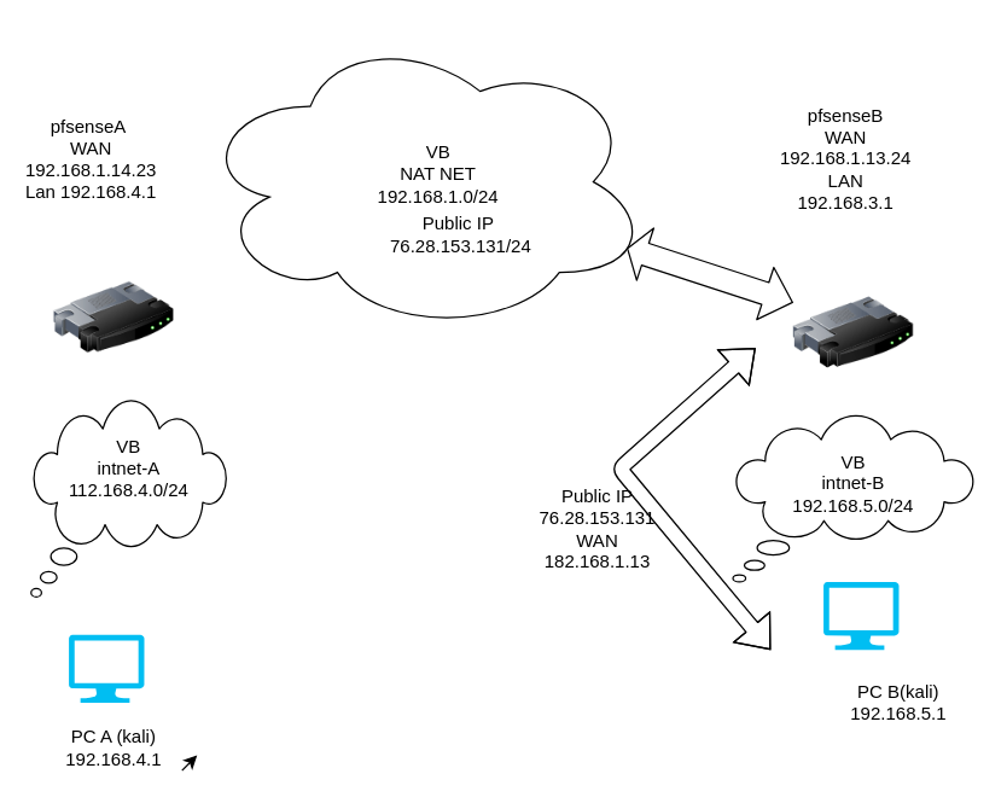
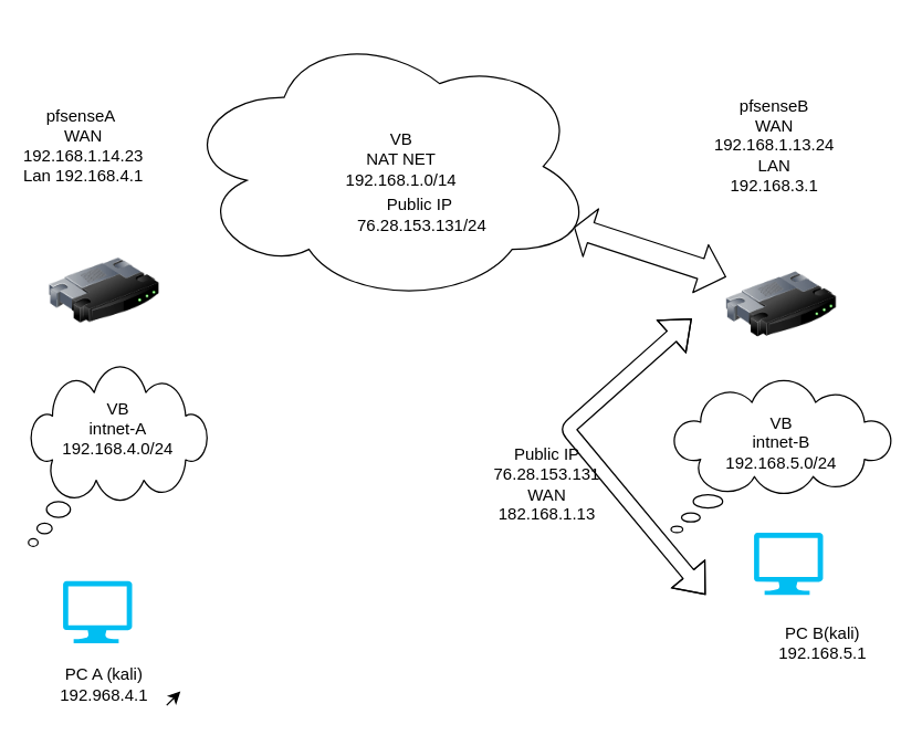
  <mxCell id="0" />
  <mxCell id="1" parent="0" />
  <mxCell id="2" value="" style="verticalLabelPosition=bottom;html=1;verticalAlign=top;align=center;strokeColor=none;fillColor=#00BEF2;shape=mxgraph.azure.computer;pointerEvents=1;" parent="1" vertex="1"><mxGeometry x="45" y="420" width="50" height="45" as="geometry" /></mxCell>
  <mxCell id="3" value="" style="verticalLabelPosition=bottom;html=1;verticalAlign=top;align=center;strokeColor=none;fillColor=#00BEF2;shape=mxgraph.azure.computer;pointerEvents=1;" parent="1" vertex="1"><mxGeometry x="545" y="385" width="50" height="45" as="geometry" /></mxCell>
  <mxCell id="4" style="edgeStyle=none;html=1;" parent="1" edge="1"><mxGeometry relative="1" as="geometry"><mxPoint x="130" y="500" as="targetPoint" /><mxPoint x="120" y="510" as="sourcePoint" /></mxGeometry></mxCell>
- <mxCell id="5" value="PC A (kali)&lt;br&gt;192.168.4.1" style="text;html=1;strokeColor=none;fillColor=none;align=center;verticalAlign=middle;whiteSpace=wrap;rounded=0;" parent="1" vertex="1"><mxGeometry x="45" y="480" width="60" height="30" as="geometry" /></mxCell>
+ <mxCell id="5" value="PC A (kali)&lt;br&gt;192.968.4.1" style="text;html=1;strokeColor=none;fillColor=none;align=center;verticalAlign=middle;whiteSpace=wrap;rounded=0;" parent="1" vertex="1"><mxGeometry x="45" y="480" width="60" height="30" as="geometry" /></mxCell>
  <mxCell id="6" value="pfsenseA&amp;nbsp;&lt;br&gt;WAN 192.168.1.14.23&lt;br&gt;Lan 192.168.4.1" style="text;html=1;strokeColor=none;fillColor=none;align=center;verticalAlign=middle;whiteSpace=wrap;rounded=0;" parent="1" vertex="1"><mxGeometry x="30" y="90" width="60" height="30" as="geometry" /></mxCell>
  <mxCell id="7" value="" style="whiteSpace=wrap;html=1;shape=mxgraph.basic.cloud_callout" parent="1" vertex="1"><mxGeometry x="20" y="265" width="130" height="130" as="geometry" /></mxCell>
  <mxCell id="8" value="" style="whiteSpace=wrap;html=1;shape=mxgraph.basic.cloud_callout" parent="1" vertex="1"><mxGeometry x="485" y="275" width="160" height="110" as="geometry" /></mxCell>
- <mxCell id="9" value="VB&lt;br&gt;intnet-A&lt;br&gt;112.168.4.0/24" style="text;html=1;strokeColor=none;fillColor=none;align=center;verticalAlign=middle;whiteSpace=wrap;rounded=0;" parent="1" vertex="1"><mxGeometry x="55" y="295" width="60" height="30" as="geometry" /></mxCell>
+ <mxCell id="9" value="VB&lt;br&gt;intnet-A&lt;br&gt;192.168.4.0/24" style="text;html=1;strokeColor=none;fillColor=none;align=center;verticalAlign=middle;whiteSpace=wrap;rounded=0;" parent="1" vertex="1"><mxGeometry x="55" y="295" width="60" height="30" as="geometry" /></mxCell>
  <mxCell id="10" value="VB&lt;br&gt;intnet-B&lt;br&gt;192.168.5.0/24" style="text;html=1;strokeColor=none;fillColor=none;align=center;verticalAlign=middle;whiteSpace=wrap;rounded=0;" parent="1" vertex="1"><mxGeometry x="525" y="295" width="80" height="50" as="geometry" /></mxCell>
  <mxCell id="11" value="PC B(kali)&lt;br&gt;192.168.5.1" style="text;html=1;strokeColor=none;fillColor=none;align=center;verticalAlign=middle;whiteSpace=wrap;rounded=0;" parent="1" vertex="1"><mxGeometry x="565" y="450" width="60" height="30" as="geometry" /></mxCell>
  <mxCell id="12" value="" style="image;html=1;image=img/lib/clip_art/networking/Router_128x128.png" parent="1" vertex="1"><mxGeometry x="35" y="170" width="80" height="80" as="geometry" /></mxCell>
  <mxCell id="13" value="" style="image;html=1;image=img/lib/clip_art/networking/Router_128x128.png" parent="1" vertex="1"><mxGeometry x="525" y="180" width="80" height="80" as="geometry" /></mxCell>
  <mxCell id="14" value="pfsenseB&lt;br&gt;WAN&lt;br&gt;192.168.1.13.24&lt;br&gt;LAN&lt;br&gt;192.168.3.1" style="text;html=1;strokeColor=none;fillColor=none;align=center;verticalAlign=middle;whiteSpace=wrap;rounded=0;" parent="1" vertex="1"><mxGeometry x="530" y="90" width="60" height="30" as="geometry" /></mxCell>
  <mxCell id="15" value="" style="ellipse;shape=cloud;whiteSpace=wrap;html=1;" parent="1" vertex="1"><mxGeometry x="130" y="20" width="300" height="200" as="geometry" /></mxCell>
- <mxCell id="16" value="VB&lt;br&gt;NAT NET&lt;br&gt;192.168.1.0/24" style="text;html=1;strokeColor=none;fillColor=none;align=center;verticalAlign=middle;whiteSpace=wrap;rounded=0;" parent="1" vertex="1"><mxGeometry x="260" y="100" width="60" height="30" as="geometry" /></mxCell>
+ <mxCell id="16" value="VB&lt;br&gt;NAT NET&lt;br&gt;192.168.1.0/14" style="text;html=1;strokeColor=none;fillColor=none;align=center;verticalAlign=middle;whiteSpace=wrap;rounded=0;" parent="1" vertex="1"><mxGeometry x="260" y="100" width="60" height="30" as="geometry" /></mxCell>
  <mxCell id="17" value="" style="shape=flexArrow;endArrow=classic;startArrow=classic;html=1;" edge="1" parent="1"><mxGeometry width="100" height="100" relative="1" as="geometry"><mxPoint x="510" y="430" as="sourcePoint" /><mxPoint x="500" y="230" as="targetPoint" /><Array as="points"><mxPoint x="410" y="310" /></Array></mxGeometry></mxCell>
  <mxCell id="18" value="" style="shape=flexArrow;endArrow=classic;startArrow=classic;html=1;width=15.294;startSize=3.776;entryX=0;entryY=0.25;entryDx=0;entryDy=0;" edge="1" parent="1" source="15" target="13"><mxGeometry width="100" height="100" relative="1" as="geometry"><mxPoint x="420" y="205" as="sourcePoint" /><mxPoint x="540" y="160" as="targetPoint" /><Array as="points" /></mxGeometry></mxCell>
  <mxCell id="19" value="Public IP&amp;nbsp;&lt;br&gt;76.28.153.131/24" style="text;html=1;strokeColor=none;fillColor=none;align=center;verticalAlign=middle;whiteSpace=wrap;rounded=0;" vertex="1" parent="1"><mxGeometry x="275" y="140" width="60" height="30" as="geometry" /></mxCell>
  <mxCell id="20" value="Public IP&lt;br&gt;76.28.153.131&lt;br&gt;WAN&lt;br&gt;182.168.1.13" style="text;html=1;align=center;verticalAlign=middle;resizable=0;points=[];autosize=1;strokeColor=none;fillColor=none;" vertex="1" parent="1"><mxGeometry x="345" y="315" width="100" height="70" as="geometry" /></mxCell>
